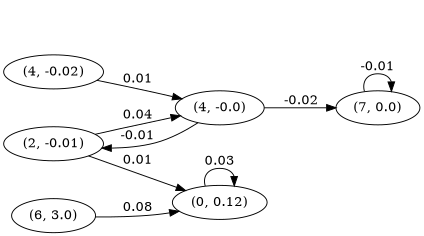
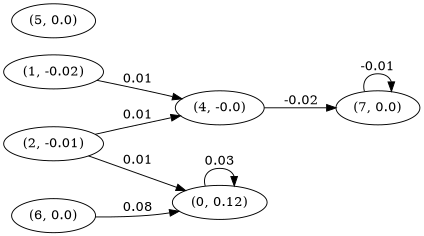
  digraph {
    rankdir=LR
    n1 [label="(0, 0.12)"]
-   n2 [label="(4, -0.02)"]
+   n2 [label="(1, -0.02)"]
    n3 [label="(4, -0.0)"]
    n4 [label="(2, -0.01)"]
    n5 [label="(7, 0.0)"]
-   n7 [label="(6, 3.0)"]
+   n6 [label="(5, 0.0)"]
+   n7 [label="(6, 0.0)"]
    n1 -> n1 [label=0.03]
    n2 -> n3 [label=0.01]
-   n3 -> n4 [label=-0.01]
    n3 -> n5 [label=-0.02]
    n4 -> n1 [label=0.01]
-   n4 -> n3 [label=0.04]
+   n4 -> n3 [label=0.01]
    n5 -> n5 [label=-0.01]
    n7 -> n1 [label=0.08]
  }
